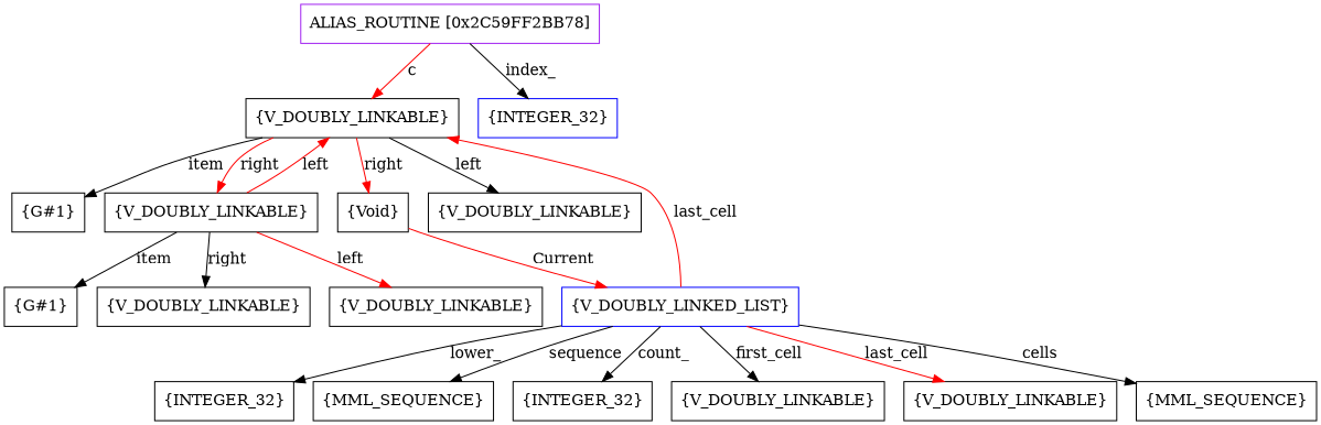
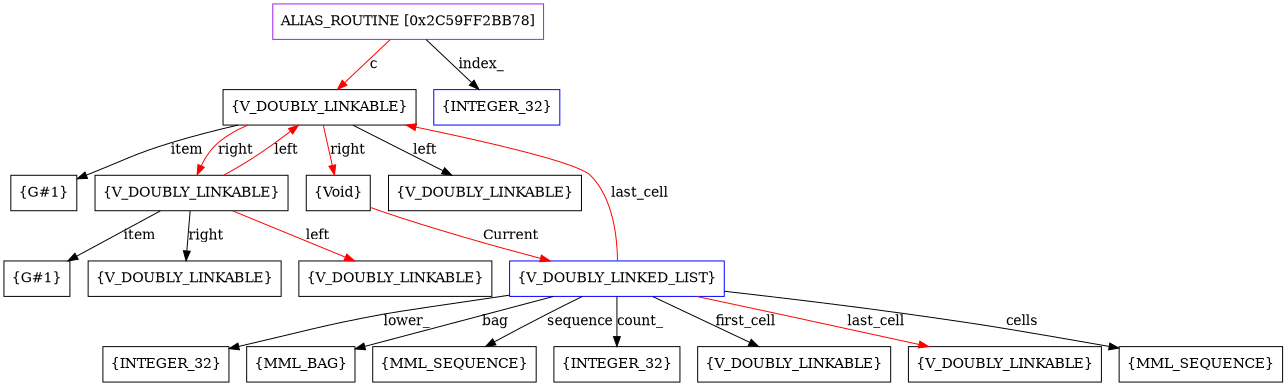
  digraph {
    node [shape=box]
    n1 [color=purple label=<ALIAS_ROUTINE [0x2C59FF2BB78]>]
    n2 [label=<{V_DOUBLY_LINKABLE}>]
    n3 [color=blue label=<{INTEGER_32}>]
    n4 [color=blue label=<{V_DOUBLY_LINKED_LIST}>]
    n5 [label=<{INTEGER_32}>]
+   n6 [label=<{MML_BAG}>]
    n7 [label=<{MML_SEQUENCE}>]
    n8 [label=<{INTEGER_32}>]
    n9 [label=<{V_DOUBLY_LINKABLE}>]
    n10 [label=<{V_DOUBLY_LINKABLE}>]
    n11 [label=<{MML_SEQUENCE}>]
    n12 [label=<{G#1}>]
    n13 [label=<{V_DOUBLY_LINKABLE}>]
    n14 [label=<{Void}>]
    n15 [label=<{V_DOUBLY_LINKABLE}>]
    n16 [label=<{G#1}>]
    n17 [label=<{V_DOUBLY_LINKABLE}>]
    n18 [label=<{V_DOUBLY_LINKABLE}>]
    n1 -> n2 [color=red label=<c>]
    n1 -> n3 [label=<index_>]
    n2 -> n12 [label=<item>]
    n2 -> n13 [color=red label=<right>]
    n2 -> n14 [color=red label=<right>]
    n2 -> n15 [label=<left>]
    n4 -> n2 [color=red label=<last_cell>]
    n4 -> n5 [label=<lower_>]
+   n4 -> n6 [label=<bag>]
    n4 -> n7 [label=<sequence>]
    n4 -> n8 [label=<count_>]
    n4 -> n9 [label=<first_cell>]
    n4 -> n10 [color=red label=<last_cell>]
    n4 -> n11 [label=<cells>]
    n13 -> n2 [color=red label=<left>]
    n13 -> n16 [label=<item>]
    n13 -> n17 [label=<right>]
    n13 -> n18 [color=red label=<left>]
    n14 -> n4 [color=red label=<Current>]
  }
